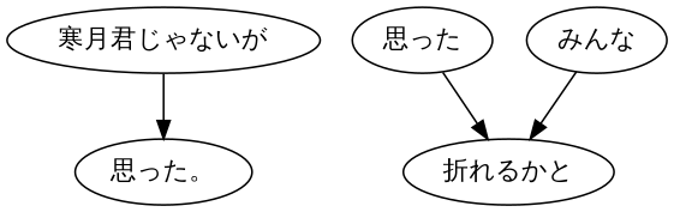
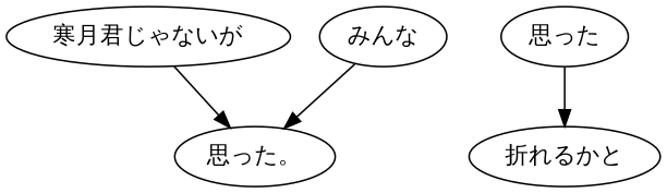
  digraph {
    fontname="Noto Serif"
    node [fontname="Noto Serif"]
    edge [fontname="Noto Serif"]
    n1 [label="寒月君じゃないが"]
    n2 [label="思った。"]
    n3 [label="思った"]
    n4 [label="折れるかと"]
    n5 [label="みんな"]
    n1 -> n2
    n3 -> n4
-   n5 -> n4
+   n5 -> n2
  }
